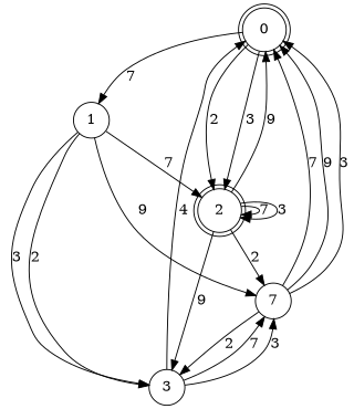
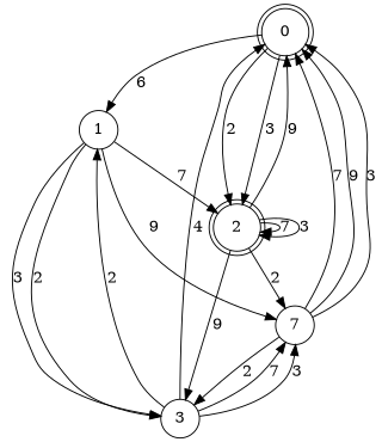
  digraph {
    node [shape=circle]
    n1 [label=0 shape=doublecircle]
    n2 [label=1]
    n3 [label=2 shape=doublecircle]
    n4 [label=3]
    n5 [label=7]
-   n1 -> n2 [label=7]
+   n1 -> n2 [label=6]
    n1 -> n3 [label=2]
    n1 -> n3 [label=3]
    n2 -> n3 [label=7]
    n2 -> n4 [label=2]
    n2 -> n4 [label=3]
    n2 -> n5 [label=9]
    n3 -> n1 [label=9]
    n3 -> n3 [label=7]
    n3 -> n3 [label=3]
    n3 -> n4 [label=9]
    n3 -> n5 [label=2]
    n4 -> n1 [label=4]
+   n4 -> n2 [label=2]
    n4 -> n5 [label=7]
    n4 -> n5 [label=3]
    n5 -> n1 [label=7]
    n5 -> n1 [label=9]
    n5 -> n1 [label=3]
    n5 -> n4 [label=2]
  }
